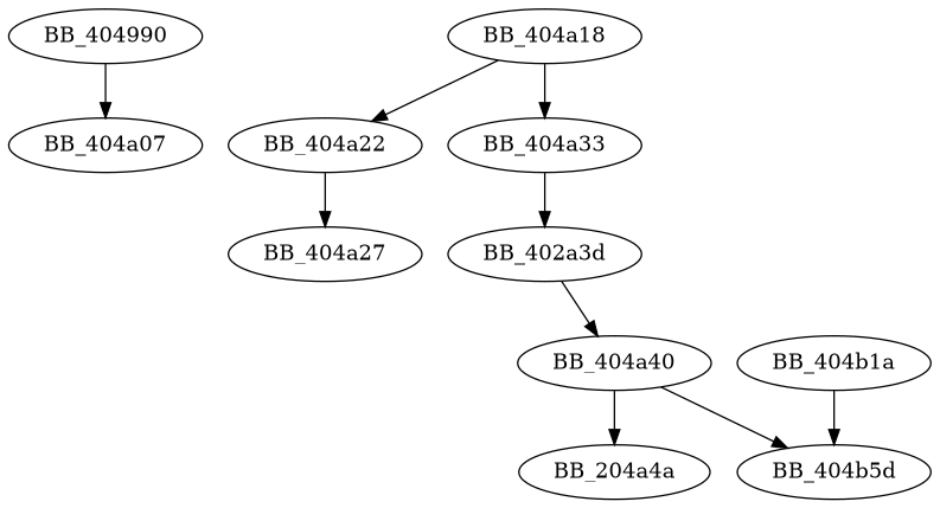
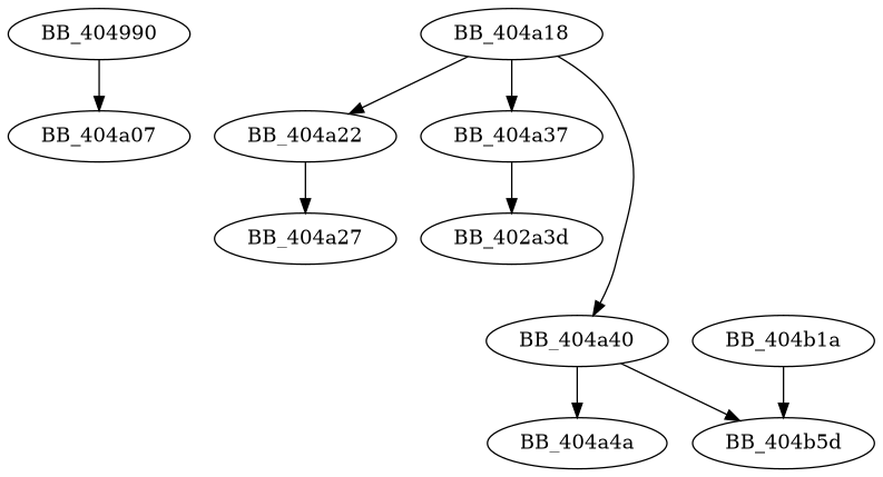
  digraph {
    BB_404990
    BB_404a07
    BB_404a18
    BB_404a22
-   BB_404a37 [label=BB_404a33]
+   BB_404a37
    BB_404a40
-   BB_404a4a [label=BB_204a4a]
+   BB_404a4a
    n8 [label=BB_404b5d]
    BB_404a27
    n10 [label=BB_402a3d]
    BB_404b1a
    BB_404990 -> BB_404a07
    BB_404a18 -> BB_404a22
    BB_404a18 -> BB_404a37
    BB_404a22 -> BB_404a27
    BB_404a37 -> n10
    BB_404a40 -> BB_404a4a
    BB_404a40 -> n8
-   n10 -> BB_404a40
+   BB_404a18 -> BB_404a40
    BB_404b1a -> n8
  }
